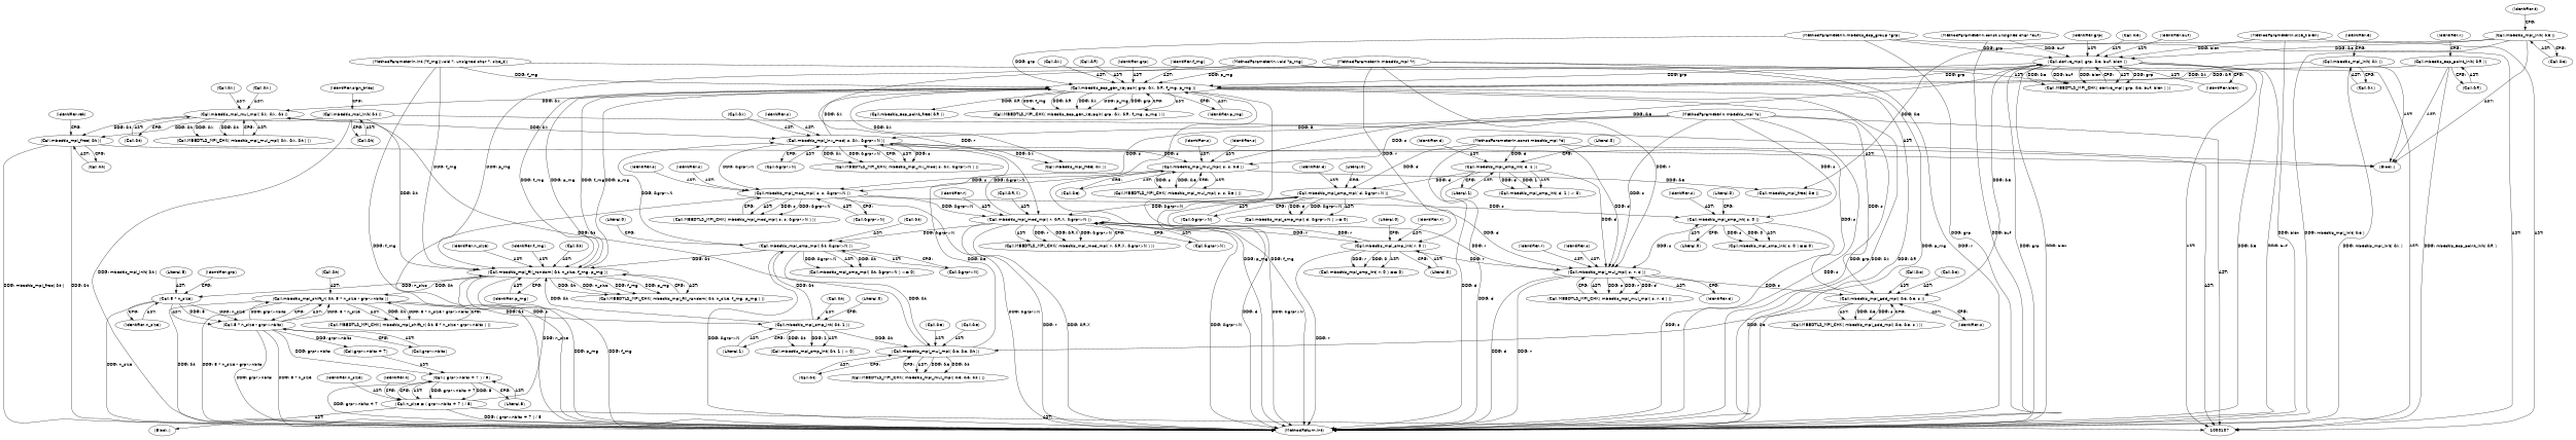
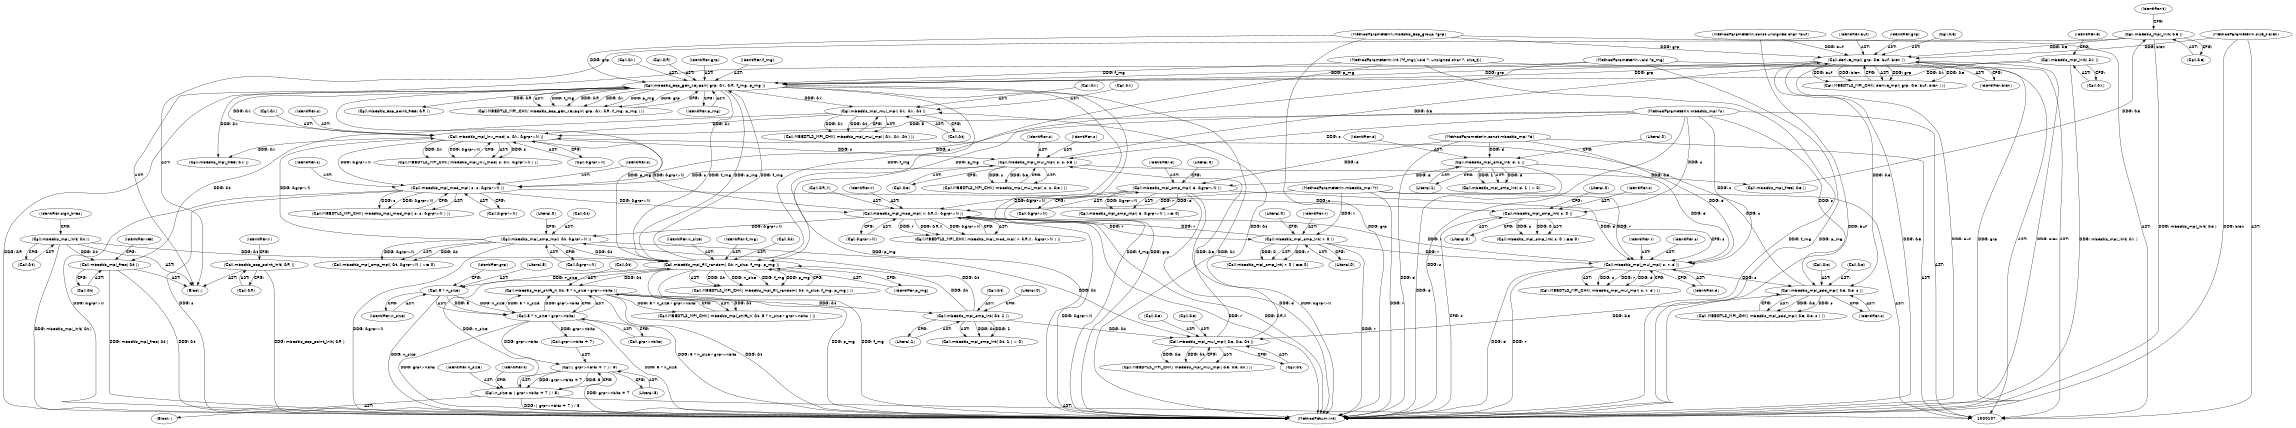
  digraph {
    fontname="DejaVu Sans"
    node [fontname="DejaVu Sans"]
    edge [fontname="DejaVu Sans"]
    n1 [label="(Call,mbedtls_mpi_free( &t ))"]
    n2 [label="(Block,)"]
    n3 [label="(MethodReturn,int)"]
    n4 [label="(Call,&t)"]
    n5 [label="(Call,mbedtls_mpi_mul_mpi( &k, &k, &t ))"]
    n6 [label="(Call,mbedtls_mpi_inv_mod( s, &k, &grp->N ))"]
    n7 [label="(Call,&t)"]
    n8 [label="(Call,MBEDTLS_MPI_CHK( mbedtls_mpi_mul_mpi( &k, &k, &t ) ))"]
    n9 [label="(Call,mbedtls_ecp_gen_keypair( grp, &k, &R, f_rng, p_rng ))"]
    n10 [label="(Call,mbedtls_mpi_free( &k ))"]
    n11 [label="(Call,mbedtls_mpi_mul_mpi( s, s, &e ))"]
    n12 [label="(Call,mbedtls_mpi_mod_mpi( s, s, &grp->N ))"]
    n13 [label="(Call,&grp->N)"]
    n14 [label="(Call,MBEDTLS_MPI_CHK( mbedtls_mpi_inv_mod( s, &k, &grp->N ) ))"]
    n15 [label="(Call,mbedtls_mpi_fill_random( &t, n_size, f_rng, p_rng ))"]
    n16 [label="(Call,mbedtls_mpi_shift_r( &t, 8 * n_size - grp->nbits ))"]
    n17 [label="(Call,8 * n_size)"]
    n18 [label="(Call,MBEDTLS_MPI_CHK( mbedtls_mpi_fill_random( &t, n_size, f_rng, p_rng ) ))"]
    n19 [label="(Identifier,p_rng)"]
    n20 [label="(Call,derive_mpi( grp, &e, buf, blen ))"]
    n21 [label="(Call,mbedtls_ecp_point_free( &R ))"]
    n22 [label="(Call,MBEDTLS_MPI_CHK( mbedtls_ecp_gen_keypair( grp, &k, &R, f_rng, p_rng ) ))"]
    n23 [label="(Identifier,p_rng)"]
    n24 [label="(Call,mbedtls_mpi_add_mpi( &e, &e, s ))"]
    n25 [label="(Call,MBEDTLS_MPI_CHK( derive_mpi( grp, &e, buf, blen ) ))"]
    n26 [label="(Identifier,blen)"]
    n27 [label="(Call,mbedtls_mpi_mul_mpi( &e, &e, &t ))"]
    n28 [label="(Identifier,s)"]
    n29 [label="(Call,MBEDTLS_MPI_CHK( mbedtls_mpi_add_mpi( &e, &e, s ) ))"]
    n30 [label="(MethodParameterIn,mbedtls_ecp_group *grp)"]
    1000107
    n32 [label="(Call,mbedtls_mpi_init( &e ))"]
    n33 [label="(Call,mbedtls_mpi_free( &e ))"]
    n34 [label="(Call,&e)"]
    n35 [label="(Call,&e)"]
    n36 [label="(Call,MBEDTLS_MPI_CHK( mbedtls_mpi_mul_mpi( s, s, &e ) ))"]
    n37 [label="(Call,mbedtls_mpi_mod_mpi( r, &R.X, &grp->N ))"]
    n38 [label="(Call,mbedtls_mpi_cmp_int( s, 0 ))"]
    n39 [label="(Call,MBEDTLS_MPI_CHK( mbedtls_mpi_mod_mpi( s, s, &grp->N ) ))"]
    n40 [label="(Call,&grp->N)"]
    n41 [label="(Call,MBEDTLS_MPI_CHK( mbedtls_mpi_mul_mpi( &e, &e, &t ) ))"]
    n42 [label="(Call,&t)"]
    n43 [label="(Call,mbedtls_mpi_mul_mpi( s, r, d ))"]
    n44 [label="(Call,MBEDTLS_MPI_CHK( mbedtls_mpi_mul_mpi( s, r, d ) ))"]
    n45 [label="(Identifier,d)"]
    n46 [label="(Call,mbedtls_mpi_cmp_int( r, 0 ))"]
    n47 [label="(Call,mbedtls_mpi_cmp_mpi( &t, &grp->N ))"]
    n48 [label="(Call,MBEDTLS_MPI_CHK( mbedtls_mpi_mod_mpi( r, &R.X, &grp->N ) ))"]
    n49 [label="(Call,&grp->N)"]
    n50 [label="(Literal,0)"]
    n51 [label="(Call,mbedtls_mpi_cmp_int( s, 0 ) == 0)"]
    n52 [label="(MethodParameterIn,mbedtls_mpi *s)"]
    n53 [label="(Call,mbedtls_mpi_cmp_int( r, 0 ) == 0)"]
    n54 [label="(Literal,0)"]
    n55 [label="(Call,mbedtls_mpi_cmp_mpi( &t, &grp->N ) >= 0)"]
    n56 [label="(Call,&grp->N)"]
    n57 [label="(MethodParameterIn,mbedtls_mpi *r)"]
    n58 [label="(Call,mbedtls_mpi_cmp_mpi( d, &grp->N ))"]
    n59 [label="(Call,mbedtls_mpi_cmp_mpi( d, &grp->N ) >= 0)"]
    n60 [label="(Call,&grp->N)"]
    n61 [label="(Call,mbedtls_mpi_cmp_int( d, 1 ))"]
    n62 [label="(Call,mbedtls_mpi_cmp_int( d, 1 ) < 0)"]
    n63 [label="(Literal,1)"]
    n64 [label="(MethodParameterIn,const mbedtls_mpi *d)"]
    n65 [label="(Call,mbedtls_mpi_cmp_int( &t, 1 ))"]
    n66 [label="(Call,mbedtls_mpi_cmp_int( &t, 1 ) < 0)"]
    n67 [label="(Literal,1)"]
    n68 [label="(Call,8 * n_size - grp->nbits)"]
    n69 [label="(Call,MBEDTLS_MPI_CHK( mbedtls_mpi_shift_r( &t, 8 * n_size - grp->nbits ) ))"]
    n70 [label="(Call,( grp->nbits + 7 ) / 8)"]
    n71 [label="(Call,grp->nbits)"]
    n72 [label="(Call,grp->nbits + 7)"]
    n73 [label="(Identifier,n_size)"]
    n74 [label="(Call,mbedtls_mpi_init( &t ))"]
    n75 [label="(Call,&t)"]
    n76 [label="(Call,n_size = ( grp->nbits + 7 ) / 8)"]
    n77 [label="(Block,)"]
    n78 [label="(Literal,8)"]
    n79 [label="(MethodParameterIn,int (*f_rng)(void *, unsigned char *, size_t))"]
    n80 [label="(MethodParameterIn,void *p_rng)"]
    n81 [label="(MethodParameterIn,const unsigned char *buf)"]
    n82 [label="(MethodParameterIn,size_t blen)"]
    n83 [label="(Call,mbedtls_mpi_init( &k ))"]
    n84 [label="(Call,&k)"]
    n85 [label="(Call,mbedtls_ecp_point_init( &R ))"]
    n86 [label="(Call,&R)"]
    n87 [label="(Identifier,grp)"]
    n88 [label="(Identifier,e)"]
    n89 [label="(Literal,0)"]
    n90 [label="(Call,&k)"]
    n91 [label="(Identifier,s)"]
    n92 [label="(Call,&k)"]
    n93 [label="(Call,&R)"]
    n94 [label="(Literal,0)"]
    n95 [label="(Identifier,s)"]
    n96 [label="(Identifier,s)"]
    n97 [label="(Call,&k)"]
    n98 [label="(Identifier,n_size)"]
    n99 [label="(Call,&e)"]
    n100 [label="(Call,&e)"]
    n101 [label="(Identifier,s)"]
    n102 [label="(Identifier,r)"]
    n103 [label="(Call,&R.X)"]
    n104 [label="(Identifier,grp)"]
    n105 [label="(Identifier,ret)"]
    n106 [label="(Identifier,s)"]
    n107 [label="(Identifier,r)"]
    n108 [label="(Call,&t)"]
    n109 [label="(Identifier,buf)"]
    n110 [label="(Identifier,s)"]
    n111 [label="(Identifier,s)"]
    n112 [label="(Literal,0)"]
    n113 [label="(Identifier,sign_tries)"]
    n114 [label="(Call,&e)"]
    n115 [label="(Literal,8)"]
    n116 [label="(Call,&e)"]
    n117 [label="(Identifier,d)"]
    n118 [label="(Identifier,grp)"]
    n119 [label="(Call,&k)"]
    n120 [label="(Call,&t)"]
    n121 [label="(Literal,0)"]
    n122 [label="(Identifier,d)"]
    n123 [label="(Identifier,t)"]
    n124 [label="(Call,&t)"]
    n125 [label="(Literal,0)"]
    n126 [label="(Identifier,k)"]
    n127 [label="(Identifier,r)"]
    n128 [label="(Identifier,f_rng)"]
    n129 [label="(Identifier,f_rng)"]
    n130 [label="(Call,&t)"]
    n131 [label="(Identifier,n_size)"]
    n132 [label="(Identifier,t)"]
    n133 [label="(Call,&e)"]
    n134 [label="(Literal,0)"]
    n1 -> n2 [label="AST: "]
    n1 -> n3 [label="DDG: &t"]
    n1 -> n3 [label="DDG: mbedtls_mpi_free( &t )"]
    n1 -> n4 [label="CFG: "]
    n4 -> n1 [label="AST: "]
    n5 -> n1 [label="DDG: &t"]
    n5 -> n6 [label="DDG: &k"]
    n5 -> n7 [label="CFG: "]
    n5 -> n8 [label="AST: "]
    n5 -> n8 [label="DDG: &k"]
    n5 -> n8 [label="DDG: &t"]
    n6 -> n9 [label="DDG: &k"]
    n6 -> n10 [label="DDG: &k"]
    n6 -> n11 [label="DDG: s"]
    n6 -> n12 [label="DDG: &grp->N"]
    n6 -> n13 [label="CFG: "]
    n6 -> n14 [label="AST: "]
    n6 -> n14 [label="DDG: s"]
    n6 -> n14 [label="DDG: &k"]
    n6 -> n14 [label="DDG: &grp->N"]
    n7 -> n5 [label="AST: "]
    n8 -> n5 [label="CFG: "]
    n9 -> n3 [label="DDG: &R"]
    n9 -> n3 [label="DDG: p_rng"]
    n9 -> n3 [label="DDG: f_rng"]
    n9 -> n3 [label="DDG: grp"]
    n9 -> n3 [label="DDG: &k"]
    n9 -> n5 [label="DDG: &k"]
    n9 -> n10 [label="DDG: &k"]
    n9 -> n15 [label="DDG: f_rng"]
    n9 -> n15 [label="DDG: p_rng"]
    n9 -> n20 [label="DDG: grp"]
    n9 -> n21 [label="DDG: &R"]
    n9 -> n22 [label="AST: "]
    n9 -> n22 [label="DDG: f_rng"]
    n9 -> n22 [label="DDG: &R"]
    n9 -> n22 [label="DDG: &k"]
    n9 -> n22 [label="DDG: p_rng"]
    n9 -> n22 [label="DDG: grp"]
    n9 -> n23 [label="CFG: "]
    n11 -> n12 [label="DDG: s"]
    n11 -> n20 [label="DDG: &e"]
    n11 -> n33 [label="DDG: &e"]
    n11 -> n35 [label="CFG: "]
    n11 -> n36 [label="AST: "]
    n11 -> n36 [label="DDG: s"]
    n11 -> n36 [label="DDG: &e"]
    n12 -> n3 [label="DDG: s"]
    n12 -> n3 [label="DDG: &grp->N"]
    n12 -> n37 [label="DDG: &grp->N"]
    n12 -> n38 [label="DDG: s"]
    n12 -> n39 [label="AST: "]
    n12 -> n39 [label="DDG: s"]
    n12 -> n39 [label="DDG: &grp->N"]
    n12 -> n40 [label="CFG: "]
    n13 -> n6 [label="AST: "]
    n14 -> n6 [label="CFG: "]
    n15 -> n3 [label="DDG: p_rng"]
    n15 -> n3 [label="DDG: f_rng"]
    n15 -> n9 [label="DDG: f_rng"]
    n15 -> n9 [label="DDG: p_rng"]
    n15 -> n16 [label="DDG: &t"]
    n15 -> n17 [label="DDG: n_size"]
    n15 -> n18 [label="AST: "]
    n15 -> n18 [label="DDG: &t"]
    n15 -> n18 [label="DDG: n_size"]
    n15 -> n18 [label="DDG: f_rng"]
    n15 -> n18 [label="DDG: p_rng"]
    n15 -> n19 [label="CFG: "]
    n16 -> n3 [label="DDG: &t"]
    n16 -> n3 [label="DDG: 8 * n_size - grp->nbits"]
    n16 -> n65 [label="DDG: &t"]
    n16 -> n68 [label="CFG: "]
    n16 -> n69 [label="AST: "]
    n16 -> n69 [label="DDG: &t"]
    n16 -> n69 [label="DDG: 8 * n_size - grp->nbits"]
    n17 -> n3 [label="DDG: n_size"]
    n17 -> n68 [label="AST: "]
    n17 -> n68 [label="DDG: 8"]
    n17 -> n68 [label="DDG: n_size"]
    n17 -> n73 [label="CFG: "]
    n18 -> n15 [label="CFG: "]
    n19 -> n15 [label="AST: "]
    n20 -> n3 [label="DDG: &e"]
    n20 -> n3 [label="DDG: buf"]
    n20 -> n3 [label="DDG: grp"]
    n20 -> n3 [label="DDG: blen"]
    n20 -> n9 [label="DDG: grp"]
    n20 -> n24 [label="DDG: &e"]
    n20 -> n25 [label="AST: "]
    n20 -> n25 [label="DDG: grp"]
    n20 -> n25 [label="DDG: &e"]
    n20 -> n25 [label="DDG: buf"]
    n20 -> n25 [label="DDG: blen"]
    n20 -> n26 [label="CFG: "]
    n22 -> n9 [label="CFG: "]
    n23 -> n9 [label="AST: "]
    n24 -> n6 [label="DDG: s"]
    n24 -> n27 [label="DDG: &e"]
    n24 -> n28 [label="CFG: "]
    n24 -> n29 [label="AST: "]
    n24 -> n29 [label="DDG: &e"]
    n24 -> n29 [label="DDG: s"]
    n25 -> n20 [label="CFG: "]
    n26 -> n20 [label="AST: "]
    n27 -> n5 [label="DDG: &t"]
    n27 -> n11 [label="DDG: &e"]
    n27 -> n41 [label="AST: "]
    n27 -> n41 [label="DDG: &e"]
    n27 -> n41 [label="DDG: &t"]
    n27 -> n42 [label="CFG: "]
    n28 -> n24 [label="AST: "]
    n29 -> n24 [label="CFG: "]
    n30 -> n3 [label="DDG: grp"]
    n30 -> n9 [label="DDG: grp"]
    n30 -> n20 [label="DDG: grp"]
    n30 -> 1000107 [label="AST: "]
    n32 -> n2 [label="AST: "]
    n32 -> n3 [label="DDG: mbedtls_mpi_init( &e )"]
    n32 -> n20 [label="DDG: &e"]
-   n32 -> n33 [label="DDG: &e"]
+   n33 -> n32 [label="DDG: &e"]
    n32 -> n34 [label="CFG: "]
    n34 -> n32 [label="AST: "]
    n35 -> n11 [label="AST: "]
    n36 -> n11 [label="CFG: "]
    n37 -> n3 [label="DDG: r"]
    n37 -> n3 [label="DDG: &R.X"]
    n37 -> n3 [label="DDG: &grp->N"]
    n37 -> n6 [label="DDG: &grp->N"]
    n37 -> n46 [label="DDG: r"]
    n37 -> n47 [label="DDG: &grp->N"]
    n37 -> n48 [label="AST: "]
    n37 -> n48 [label="DDG: r"]
    n37 -> n48 [label="DDG: &R.X"]
    n37 -> n48 [label="DDG: &grp->N"]
    n37 -> n49 [label="CFG: "]
-   n38 -> n3 [label="DDG: s"]
-   n38 -> n43 [label="DDG: s"]
+   n38 -> n3 [label="CFG: s"]
+   n38 -> n43 [label="CFG: s"]
    n38 -> n50 [label="CFG: "]
    n38 -> n51 [label="AST: "]
    n38 -> n51 [label="DDG: s"]
    n38 -> n51 [label="DDG: 0"]
    n39 -> n12 [label="CFG: "]
    n40 -> n12 [label="AST: "]
    n41 -> n27 [label="CFG: "]
    n42 -> n27 [label="AST: "]
    n43 -> n3 [label="DDG: r"]
    n43 -> n3 [label="DDG: d"]
    n43 -> n24 [label="DDG: s"]
    n43 -> n37 [label="DDG: r"]
    n43 -> n44 [label="AST: "]
    n43 -> n44 [label="DDG: s"]
    n43 -> n44 [label="DDG: r"]
    n43 -> n44 [label="DDG: d"]
    n43 -> n45 [label="CFG: "]
    n44 -> n43 [label="CFG: "]
    n45 -> n43 [label="AST: "]
    n46 -> n3 [label="DDG: r"]
    n46 -> n37 [label="DDG: r"]
    n46 -> n43 [label="DDG: r"]
    n46 -> n53 [label="AST: "]
    n46 -> n53 [label="DDG: r"]
    n46 -> n53 [label="DDG: 0"]
    n46 -> n54 [label="CFG: "]
    n47 -> n3 [label="DDG: &grp->N"]
    n47 -> n6 [label="DDG: &grp->N"]
    n47 -> n15 [label="DDG: &t"]
    n47 -> n27 [label="DDG: &t"]
    n47 -> n55 [label="AST: "]
    n47 -> n55 [label="DDG: &t"]
    n47 -> n55 [label="DDG: &grp->N"]
    n47 -> n56 [label="CFG: "]
    n48 -> n37 [label="CFG: "]
    n49 -> n37 [label="AST: "]
    n50 -> n38 [label="AST: "]
    n52 -> n3 [label="DDG: s"]
    n52 -> n6 [label="DDG: 8"]
    n52 -> n11 [label="DDG: s"]
    n52 -> n12 [label="DDG: s"]
    n52 -> n24 [label="DDG: s"]
    n52 -> 1000107 [label="AST: "]
    n52 -> n38 [label="DDG: s"]
    n52 -> n43 [label="DDG: s"]
    n54 -> n46 [label="AST: "]
    n56 -> n47 [label="AST: "]
    n57 -> n3 [label="DDG: r"]
-   n57 -> n25 [label="AST: "]
+   n57 -> 1000107 [label="AST: "]
    n57 -> n37 [label="DDG: r"]
    n57 -> n43 [label="DDG: r"]
    n57 -> n46 [label="DDG: r"]
    n58 -> n3 [label="DDG: d"]
    n58 -> n3 [label="DDG: &grp->N"]
    n58 -> n37 [label="DDG: &grp->N"]
    n58 -> n43 [label="DDG: d"]
    n58 -> n59 [label="AST: "]
    n58 -> n59 [label="DDG: d"]
    n58 -> n59 [label="DDG: &grp->N"]
    n58 -> n60 [label="CFG: "]
    n60 -> n58 [label="AST: "]
    n61 -> n3 [label="DDG: d"]
    n61 -> n43 [label="DDG: d"]
    n61 -> n58 [label="DDG: d"]
    n61 -> n62 [label="AST: "]
    n61 -> n62 [label="DDG: d"]
    n61 -> n62 [label="DDG: 1"]
    n61 -> n63 [label="CFG: "]
    n63 -> n61 [label="AST: "]
    n64 -> n3 [label="DDG: d"]
    n64 -> 1000107 [label="AST: "]
    n64 -> n43 [label="DDG: d"]
    n64 -> n58 [label="DDG: d"]
    n64 -> n61 [label="DDG: d"]
    n65 -> n15 [label="DDG: &t"]
    n65 -> n27 [label="DDG: &t"]
    n65 -> n47 [label="DDG: &t"]
    n65 -> n66 [label="AST: "]
    n65 -> n66 [label="DDG: &t"]
    n65 -> n66 [label="DDG: 1"]
    n65 -> n67 [label="CFG: "]
    n67 -> n65 [label="AST: "]
    n68 -> n3 [label="DDG: grp->nbits"]
    n68 -> n3 [label="DDG: 8 * n_size"]
    n68 -> n16 [label="AST: "]
    n68 -> n16 [label="DDG: 8 * n_size"]
    n68 -> n16 [label="DDG: grp->nbits"]
    n68 -> n70 [label="DDG: grp->nbits"]
    n68 -> n71 [label="CFG: "]
    n68 -> n72 [label="DDG: grp->nbits"]
    n69 -> n16 [label="CFG: "]
    n70 -> n3 [label="DDG: grp->nbits + 7"]
    n70 -> n76 [label="AST: "]
    n70 -> n76 [label="DDG: grp->nbits + 7"]
    n70 -> n76 [label="DDG: 8"]
    n70 -> n78 [label="CFG: "]
    n71 -> n68 [label="AST: "]
    n72 -> n70 [label="AST: "]
    n73 -> n17 [label="AST: "]
    n74 -> n1 [label="DDG: &t"]
    n74 -> n2 [label="AST: "]
    n74 -> n3 [label="DDG: mbedtls_mpi_init( &t )"]
    n74 -> n15 [label="DDG: &t"]
    n74 -> n75 [label="CFG: "]
    n75 -> n74 [label="AST: "]
    n76 -> n3 [label="DDG: ( grp->nbits + 7 ) / 8"]
    n76 -> n15 [label="DDG: n_size"]
    n76 -> 1000107 [label="AST: "]
    n76 -> n70 [label="CFG: "]
    n76 -> n77 [label="AST: "]
    n78 -> n70 [label="AST: "]
    n79 -> n3 [label="DDG: f_rng"]
    n79 -> n9 [label="DDG: f_rng"]
    n79 -> n15 [label="DDG: f_rng"]
    n79 -> 1000107 [label="AST: "]
    n80 -> n3 [label="DDG: p_rng"]
    n80 -> n9 [label="DDG: p_rng"]
    n80 -> n15 [label="DDG: p_rng"]
    n80 -> 1000107 [label="AST: "]
    n81 -> n3 [label="DDG: buf"]
    n81 -> n20 [label="DDG: buf"]
    n82 -> n3 [label="DDG: blen"]
    n82 -> n20 [label="DDG: blen"]
    n82 -> 1000107 [label="AST: "]
    n83 -> n2 [label="AST: "]
    n83 -> n3 [label="DDG: mbedtls_mpi_init( &k )"]
    n83 -> n9 [label="DDG: &k"]
    n83 -> n84 [label="CFG: "]
    n84 -> n83 [label="AST: "]
    n85 -> n2 [label="AST: "]
    n85 -> n3 [label="DDG: mbedtls_ecp_point_init( &R )"]
-   n85 -> n9 [label="DDG: &R"]
    n85 -> n86 [label="CFG: "]
    n86 -> n85 [label="AST: "]
    n87 -> n20 [label="AST: "]
    n88 -> n83 [label="CFG: "]
    n89 -> n46 [label="CFG: "]
    n90 -> n5 [label="AST: "]
    n91 -> n6 [label="AST: "]
    n92 -> n9 [label="AST: "]
    n93 -> n9 [label="AST: "]
    n94 -> n58 [label="CFG: "]
    n95 -> n11 [label="AST: "]
    n96 -> n12 [label="AST: "]
    n97 -> n5 [label="AST: "]
    n98 -> n15 [label="AST: "]
    n99 -> n20 [label="AST: "]
    n100 -> n27 [label="AST: "]
    n101 -> n11 [label="AST: "]
    n102 -> n46 [label="AST: "]
    n103 -> n37 [label="AST: "]
    n104 -> n9 [label="AST: "]
    n105 -> n1 [label="CFG: "]
    n106 -> n12 [label="AST: "]
    n107 -> n43 [label="AST: "]
    n108 -> n65 [label="AST: "]
    n109 -> n20 [label="AST: "]
    n110 -> n38 [label="AST: "]
    n111 -> n43 [label="AST: "]
    n112 -> n47 [label="CFG: "]
    n113 -> n74 [label="CFG: "]
    n114 -> n27 [label="AST: "]
    n115 -> n17 [label="AST: "]
    n116 -> n24 [label="AST: "]
    n117 -> n58 [label="AST: "]
    n118 -> n17 [label="CFG: "]
    n119 -> n6 [label="AST: "]
    n120 -> n16 [label="AST: "]
    n121 -> n61 [label="CFG: "]
    n122 -> n61 [label="AST: "]
    n123 -> n32 [label="CFG: "]
    n124 -> n47 [label="AST: "]
    n125 -> n65 [label="CFG: "]
    n126 -> n85 [label="CFG: "]
    n127 -> n37 [label="AST: "]
    n128 -> n15 [label="AST: "]
    n129 -> n9 [label="AST: "]
    n130 -> n15 [label="AST: "]
    n131 -> n76 [label="AST: "]
    n132 -> n76 [label="CFG: "]
    n133 -> n24 [label="AST: "]
    n134 -> n38 [label="CFG: "]
  }
